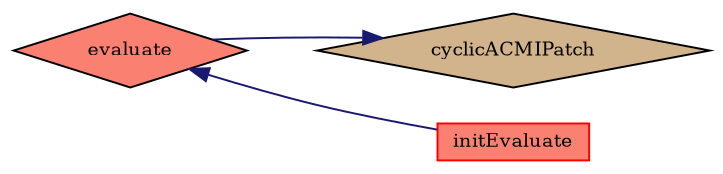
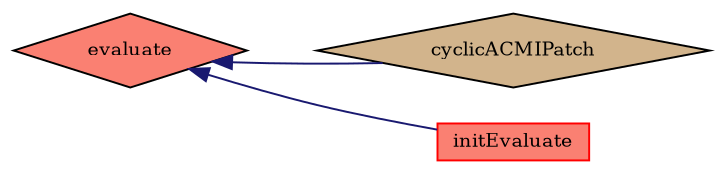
  digraph {
    fontname="DejaVu Serif"
    rankdir=LR
    node [color=black fillcolor=salmon fontname="DejaVu Serif" fontsize=10 shape=diamond style=filled]
    edge [color=midnightblue dir=back fontname="DejaVu Serif" fontsize=10 labelfontname=FreeSans labelfontsize=10 style=solid]
    n1 [fontcolor=black height=0.2 label=evaluate width=0.4]
    n2 [fillcolor=tan height=0.2 label=cyclicACMIPatch width=0.4]
    n3 [color=red height=0.2 label=initEvaluate shape=box width=0.4]
-   n2 -> n1
+   n1 -> n2
    n1 -> n3
  }
